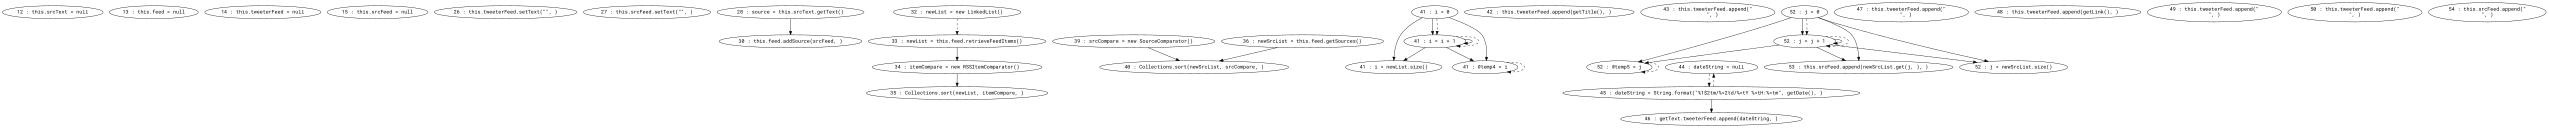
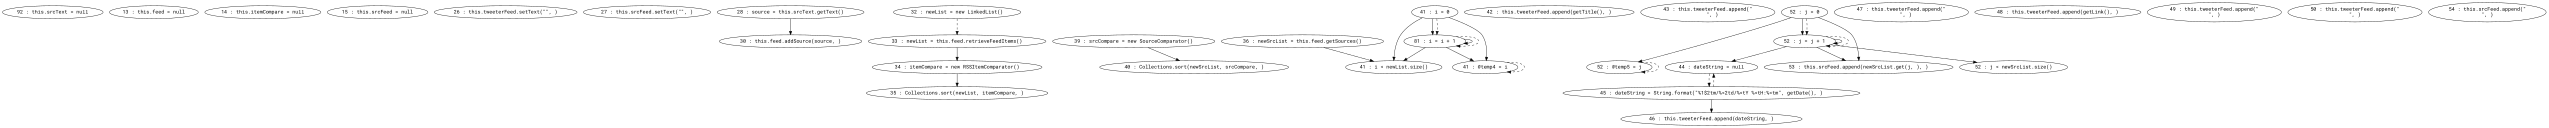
  digraph {
    fontname="Roboto Mono"
    node [fontname="Roboto Mono"]
    edge [fontname="Roboto Mono"]
-   "12 : this.srcText = null"
+   "12 : this.srcText = null" [label="92 : this.srcText = null"]
    "13 : this.feed = null"
-   "14 : this.tweeterFeed = null"
+   "14 : this.tweeterFeed = null" [label="14 : this.itemCompare = null"]
    "15 : this.srcFeed = null"
    "26 : this.tweeterFeed.setText(\"\", )"
    "27 : this.srcFeed.setText(\"\", )"
    "28 : source = this.srcText.getText()"
-   "30 : this.feed.addSource(source, )" [label="30 : this.feed.addSource(srcFeed, )"]
+   "30 : this.feed.addSource(source, )"
    "32 : newList = new LinkedList()"
    "33 : newList = this.feed.retrieveFeedItems()"
    "34 : itemCompare = new RSSItemComparator()"
    "35 : Collections.sort(newList, itemCompare, )"
    "36 : newSrcList = this.feed.getSources()"
    "40 : Collections.sort(newSrcList, srcCompare, )"
    "39 : srcCompare = new SourceComparator()"
    "41 : i = 0"
-   "41 : i = i + 1"
+   "41 : i = i + 1" [label="81 : i = i + 1"]
    "41 : i < newList.size()"
    "41 : @temp4 = i"
    "42 : this.tweeterFeed.append(getTitle(), )"
    "43 : this.tweeterFeed.append(\"\n   \", )"
    "44 : dateString = null"
    "45 : dateString = String.format(\"%1$2tm/%<2td/%<tY %<tH:%<tm\", getDate(), )"
-   "46 : this.tweeterFeed.append(dateString, )" [label="46 : getText.tweeterFeed.append(dateString, )"]
+   "46 : this.tweeterFeed.append(dateString, )"
    "47 : this.tweeterFeed.append(\"\n   \", )"
    "48 : this.tweeterFeed.append(getLink(), )"
    "49 : this.tweeterFeed.append(\"\n\", )"
    "50 : this.tweeterFeed.append(\"\n\", )"
    "52 : j = 0"
    "52 : @temp5 = j"
    "53 : this.srcFeed.append(newSrcList.get(j, ), )"
    "52 : j < newSrcList.size()"
    "52 : j = j + 1"
    "54 : this.srcFeed.append(\"\n\", )"
    "28 : source = this.srcText.getText()" -> "30 : this.feed.addSource(source, )"
    "32 : newList = new LinkedList()" -> "33 : newList = this.feed.retrieveFeedItems()" [style=dashed]
    "33 : newList = this.feed.retrieveFeedItems()" -> "34 : itemCompare = new RSSItemComparator()"
    "34 : itemCompare = new RSSItemComparator()" -> "35 : Collections.sort(newList, itemCompare, )"
-   "36 : newSrcList = this.feed.getSources()" -> "40 : Collections.sort(newSrcList, srcCompare, )"
+   "36 : newSrcList = this.feed.getSources()" -> "41 : i < newList.size()"
    "39 : srcCompare = new SourceComparator()" -> "40 : Collections.sort(newSrcList, srcCompare, )"
    "41 : i = 0" -> "41 : i = i + 1"
    "41 : i = 0" -> "41 : i = i + 1" [style=dashed]
    "41 : i = 0" -> "41 : i < newList.size()"
    "41 : i = 0" -> "41 : @temp4 = i"
    "41 : i = i + 1" -> "41 : i = i + 1"
    "41 : i = i + 1" -> "41 : i = i + 1" [style=dashed]
    "41 : i = i + 1" -> "41 : i < newList.size()"
    "41 : i = i + 1" -> "41 : @temp4 = i"
    "41 : @temp4 = i" -> "41 : @temp4 = i" [style=dashed]
    "44 : dateString = null" -> "45 : dateString = String.format(\"%1$2tm/%<2td/%<tY %<tH:%<tm\", getDate(), )" [style=dashed]
    "45 : dateString = String.format(\"%1$2tm/%<2td/%<tY %<tH:%<tm\", getDate(), )" -> "44 : dateString = null" [style=dashed]
    "45 : dateString = String.format(\"%1$2tm/%<2td/%<tY %<tH:%<tm\", getDate(), )" -> "46 : this.tweeterFeed.append(dateString, )"
    "52 : j = 0" -> "52 : @temp5 = j"
    "52 : j = 0" -> "53 : this.srcFeed.append(newSrcList.get(j, ), )"
-   "52 : j = 0" -> "52 : j < newSrcList.size()"
    "52 : j = 0" -> "52 : j = j + 1"
    "52 : j = 0" -> "52 : j = j + 1" [style=dashed]
    "52 : @temp5 = j" -> "52 : @temp5 = j" [style=dashed]
-   "52 : j = j + 1" -> "52 : @temp5 = j"
+   "52 : j = j + 1" -> "44 : dateString = null"
    "52 : j = j + 1" -> "53 : this.srcFeed.append(newSrcList.get(j, ), )"
    "52 : j = j + 1" -> "52 : j < newSrcList.size()"
    "52 : j = j + 1" -> "52 : j = j + 1"
    "52 : j = j + 1" -> "52 : j = j + 1" [style=dashed]
  }
